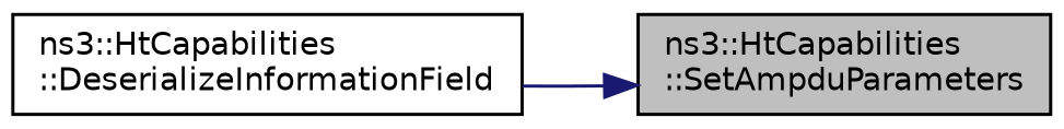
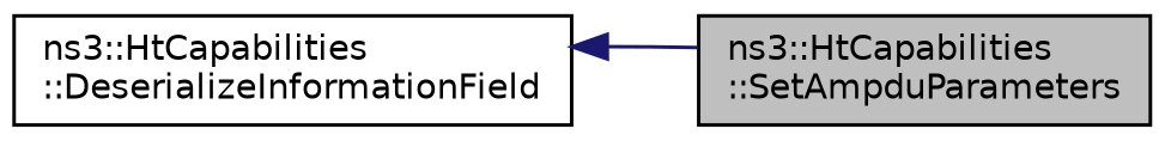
  digraph {
    rankdir=RL
    node [color=black fontname=Helvetica fontsize=10 shape=record style=filled]
    n1 [fillcolor=grey75 fontcolor=black height=0.2 label="ns3::HtCapabilities\l::SetAmpduParameters" width=0.4]
    n2 [fillcolor=white height=0.2 label="ns3::HtCapabilities\l::DeserializeInformationField" width=0.4]
-   n1 -> n2 [color=midnightblue dir=back fontname=Helvetica fontsize=10 labelfontname=Helvetica labelfontsize=10 style=solid]
+   n2 -> n1 [color=midnightblue dir=back fontname=Helvetica fontsize=10 labelfontname=Helvetica labelfontsize=10 style=solid]
  }
